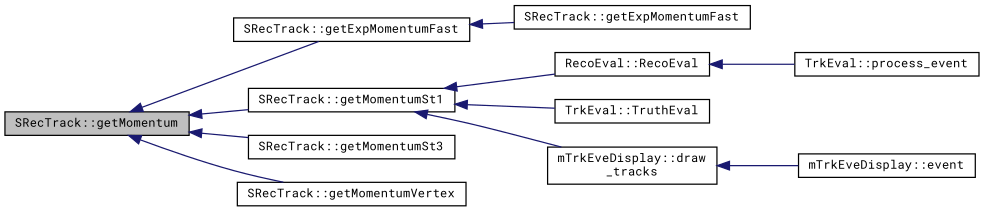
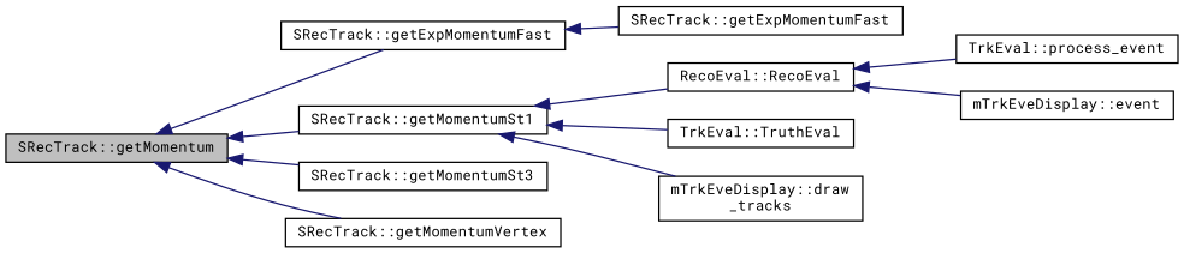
  digraph {
    fontname="Roboto Mono"
    rankdir=LR
    node [color=black fontname="Roboto Mono" fontsize=10 shape=record]
    edge [color=midnightblue dir=back fontname="Roboto Mono" fontsize=10 labelfontname=FreeSans labelfontsize=10 style=solid]
    n1 [fillcolor=grey75 fontcolor=black height=0.2 label="SRecTrack::getMomentum" style=filled width=0.4]
    n2 [height=0.2 label="SRecTrack::getExpMomentumFast" width=0.4]
    n3 [height=0.2 label="SRecTrack::getMomentumSt1" width=0.4]
    n4 [height=0.2 label="SRecTrack::getMomentumSt3" width=0.4]
    n5 [height=0.2 label="SRecTrack::getMomentumVertex" width=0.4]
    n6 [height=0.2 label="SRecTrack::getExpMomentumFast" width=0.4]
    n7 [height=0.2 label="RecoEval::RecoEval" width=0.4]
    n8 [height=0.2 label="TrkEval::TruthEval" width=0.4]
    n9 [height=0.2 label="mTrkEveDisplay::draw\l_tracks" width=0.4]
    n10 [height=0.2 label="TrkEval::process_event" width=0.4]
    n11 [height=0.2 label="mTrkEveDisplay::event" width=0.4]
    n1 -> n2
    n1 -> n3
    n1 -> n4
    n1 -> n5
    n2 -> n6
    n3 -> n7
    n3 -> n8
    n3 -> n9
    n7 -> n10
-   n9 -> n11
+   n7 -> n11
  }
